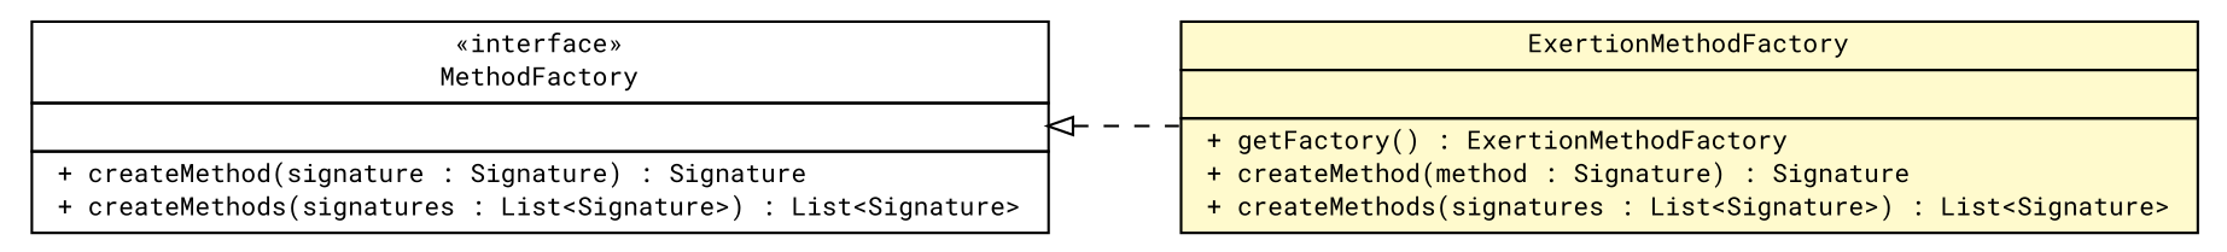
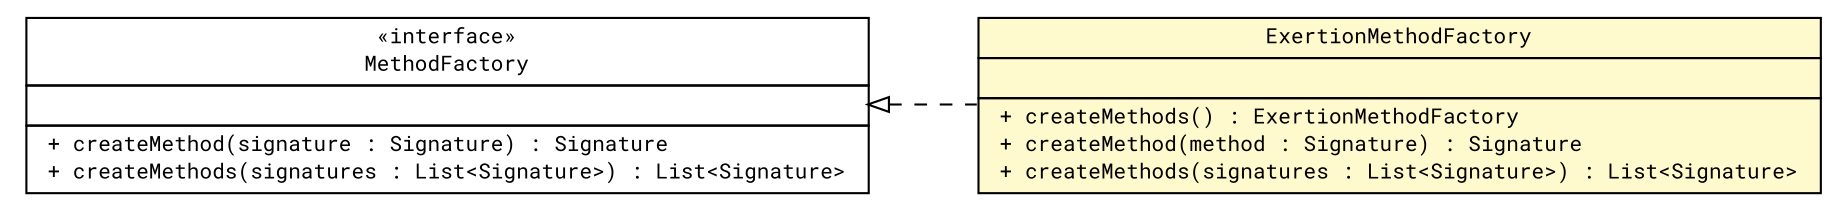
  digraph {
    nodesep=0.25
    ranksep=0.5
    rankdir=LR
    fontname="Roboto Mono"
    node [fontcolor=black fontname="Roboto Mono" fontsize=10.0 shape=plaintext]
    n1 [label=<<table title="sorcer.core.signature.MethodFactory" border="0" cellborder="1" cellspacing="0" cellpadding="2" port="p" href="../signature/MethodFactory.html"> 		<tr><td><table border="0" cellspacing="0" cellpadding="1"> <tr><td align="center" balign="center"> &#171;interface&#187; </td></tr> <tr><td align="center" balign="center"> MethodFactory </td></tr> 		</table></td></tr> 		<tr><td><table border="0" cellspacing="0" cellpadding="1"> <tr><td align="left" balign="left">  </td></tr> 		</table></td></tr> 		<tr><td><table border="0" cellspacing="0" cellpadding="1"> <tr><td align="left" balign="left"> + createMethod(signature : Signature) : Signature </td></tr> <tr><td align="left" balign="left"> + createMethods(signatures : List&lt;Signature&gt;) : List&lt;Signature&gt; </td></tr> 		</table></td></tr> 		</table>>]
-   n2 [label=<<table title="sorcer.core.exertion.ExertionMethodFactory" border="0" cellborder="1" cellspacing="0" cellpadding="2" port="p" bgcolor="lemonChiffon" href="./ExertionMethodFactory.html"> 		<tr><td><table border="0" cellspacing="0" cellpadding="1"> <tr><td align="center" balign="center"> ExertionMethodFactory </td></tr> 		</table></td></tr> 		<tr><td><table border="0" cellspacing="0" cellpadding="1"> <tr><td align="left" balign="left">  </td></tr> 		</table></td></tr> 		<tr><td><table border="0" cellspacing="0" cellpadding="1"> <tr><td align="left" balign="left"> + getFactory() : ExertionMethodFactory </td></tr> <tr><td align="left" balign="left"> + createMethod(method : Signature) : Signature </td></tr> <tr><td align="left" balign="left"> + createMethods(signatures : List&lt;Signature&gt;) : List&lt;Signature&gt; </td></tr> 		</table></td></tr> 		</table>>]
+   n2 [label=<<table title="sorcer.core.exertion.ExertionMethodFactory" border="0" cellborder="1" cellspacing="0" cellpadding="2" port="p" bgcolor="lemonChiffon" href="./ExertionMethodFactory.html"> 		<tr><td><table border="0" cellspacing="0" cellpadding="1"> <tr><td align="center" balign="center"> ExertionMethodFactory </td></tr> 		</table></td></tr> 		<tr><td><table border="0" cellspacing="0" cellpadding="1"> <tr><td align="left" balign="left">  </td></tr> 		</table></td></tr> 		<tr><td><table border="0" cellspacing="0" cellpadding="1"> <tr><td align="left" balign="left"> + createMethods() : ExertionMethodFactory </td></tr> <tr><td align="left" balign="left"> + createMethod(method : Signature) : Signature </td></tr> <tr><td align="left" balign="left"> + createMethods(signatures : List&lt;Signature&gt;) : List&lt;Signature&gt; </td></tr> 		</table></td></tr> 		</table>>]
    n1 -> n2 [arrowtail=empty dir=back fontname="Roboto Mono" fontsize=10 headport=p labelfontname=Helvetica labelfontsize=10 style=dashed tailport=p]
  }
